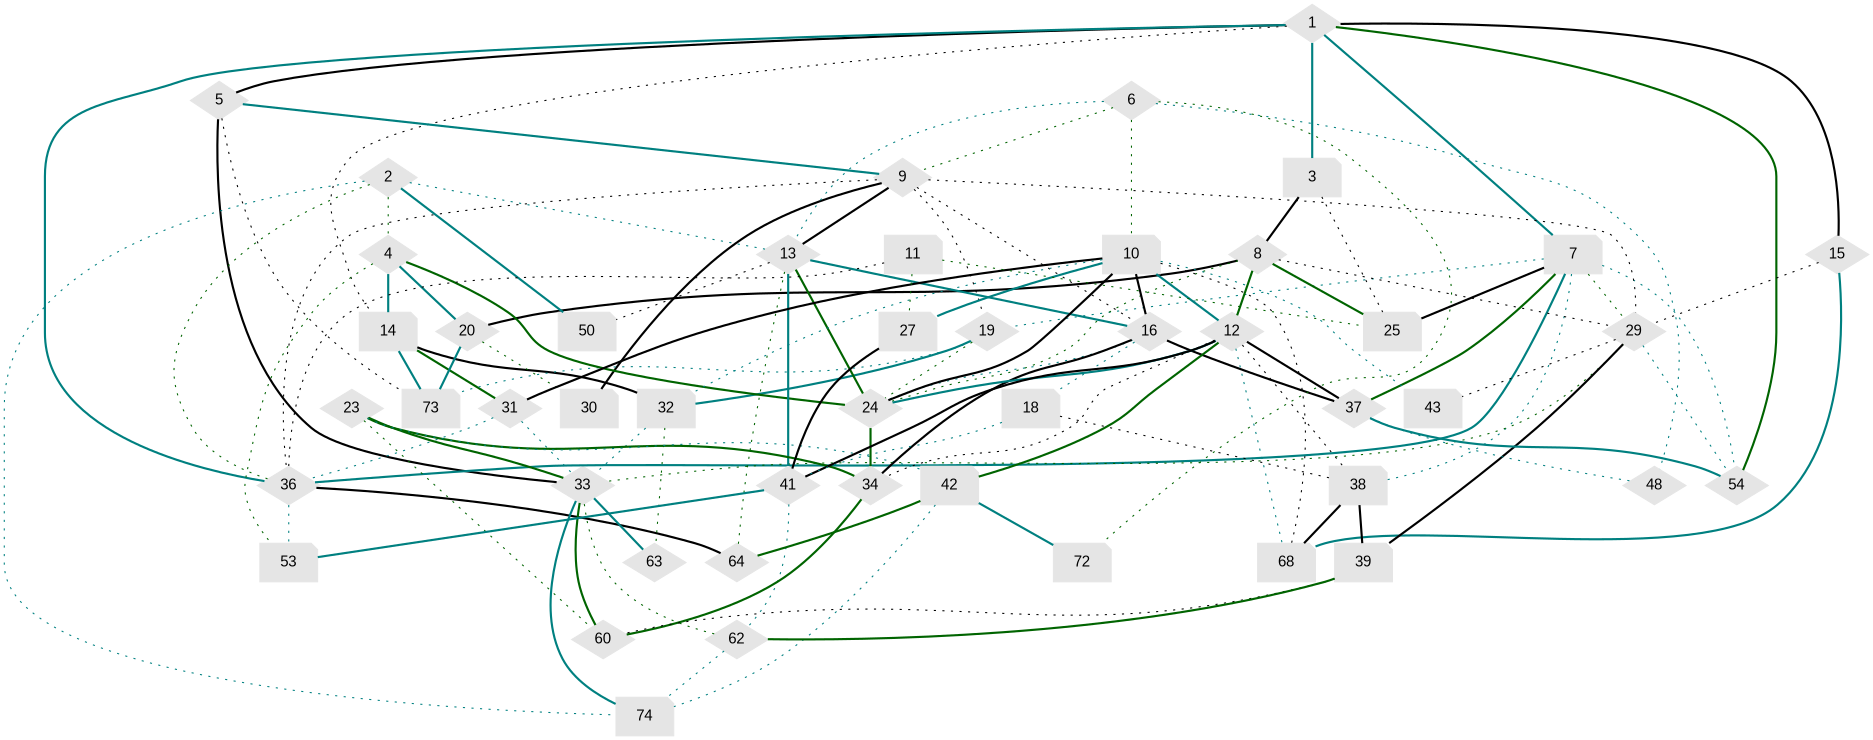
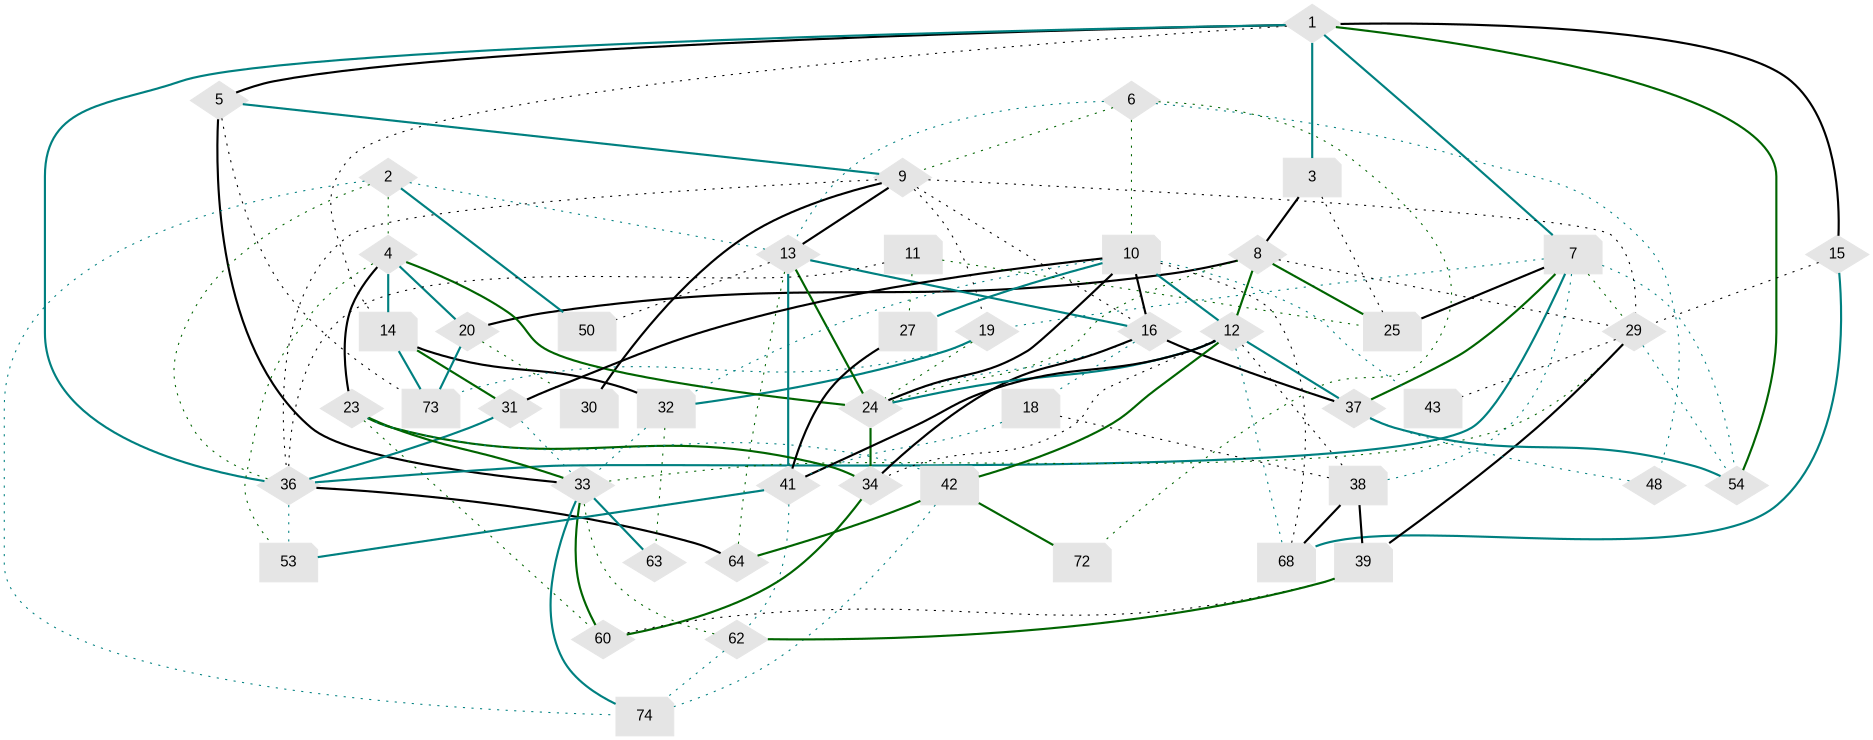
  graph {
    fontname="Liberation Sans"
    node [color=gray90 fontname="Liberation Sans" shape=diamond style=filled]
    edge [color=teal fontname="Liberation Sans" style=bold]
    1 [super="+46"]
    3 [shape=note]
    5
    7 [shape=note super="+26"]
    14 [shape=note super="+17"]
    15
    36 [super="+55"]
    54
    8 [super="+71"]
    25 [shape=note]
    9 [super="+28"]
    33 [super="+59"]
    73 [shape=note]
    19 [super="+35"]
    29 [super="+66"]
    37 [super="+58"]
    38 [shape=note super="+57"]
    31 [super="+45"]
    32 [shape=note super="+52"]
    68 [shape=note]
    53 [shape=note]
    64
    2 [super="+69"]
    4 [super="+21"]
    13 [super="+67"]
    50 [shape=note]
    74 [shape=note]
    20
    23 [super="+70"]
    24 [super="+65"]
    16 [super="+56"]
    41 [super="+47"]
    12 [super="+49"]
    30 [shape=note]
    34
    42 [shape=note super="+44"]
    60 [super="+61"]
    63
    62
    6 [super="+51"]
    10 [shape=note super="+40"]
    48
    72 [shape=note]
    27 [shape=note]
    43 [shape=note]
    39 [shape=note]
    18 [shape=note]
    11 [shape=note super="+22"]
    1 -- 3
    1 -- 5 [color=black]
    1 -- 7
    1 -- 14 [color=black style=dotted]
    1 -- 15 [color=black]
    1 -- 36
    1 -- 54 [color=darkgreen]
    3 -- 8 [color=black]
    3 -- 25 [color=black style=dotted]
    5 -- 9
    5 -- 33 [color=black]
    5 -- 73 [color=black style=dotted]
    7 -- 36
    7 -- 54 [style=dotted]
    7 -- 25 [color=black]
    7 -- 19 [style=dotted]
    7 -- 29 [color=darkgreen style=dotted]
    7 -- 37 [color=darkgreen]
    7 -- 38 [style=dotted weight=2]
    14 -- 73
    14 -- 31 [color=darkgreen]
    14 -- 32 [color=black]
    15 -- 29 [color=black style=dotted]
    15 -- 68
    36 -- 53 [style=dotted]
    36 -- 64 [color=black]
    8 -- 25 [color=darkgreen]
    8 -- 29 [color=black style=dotted]
    8 -- 20 [color=black]
    8 -- 24 [color=darkgreen style=dotted]
    8 -- 12 [color=darkgreen]
    9 -- 36 [color=black style=dotted]
    9 -- 19 [color=black style=dotted]
    9 -- 29 [color=black style=dotted]
    9 -- 13 [color=black]
    9 -- 16 [color=black style=dotted]
    9 -- 30 [color=black]
    33 -- 74
    33 -- 60 [color=darkgreen]
    33 -- 63 [weight=2]
    33 -- 62 [color=darkgreen style=dotted]
    19 -- 73 [style=dotted]
    19 -- 32
    19 -- 24 [color=darkgreen style=dotted]
    29 -- 54 [style=dotted]
    29 -- 33 [color=darkgreen style=dotted]
    29 -- 43 [color=black style=dotted]
    29 -- 39 [color=black]
    37 -- 54
    37 -- 48 [style=dotted]
    38 -- 68 [color=black]
    38 -- 39 [color=black]
-   31 -- 36 [style=dotted]
+   31 -- 36
    31 -- 33 [style=dotted]
    32 -- 33 [style=dotted]
    32 -- 63 [color=darkgreen style=dotted]
    2 -- 36 [color=darkgreen style=dotted]
    2 -- 4 [color=darkgreen style=dotted]
    2 -- 13 [style=dotted]
    2 -- 50
    2 -- 74 [style=dotted]
    4 -- 14 [weight=2]
    4 -- 53 [color=darkgreen style=dotted]
    4 -- 20
+   4 -- 23 [color=black]
    4 -- 24 [color=darkgreen]
    13 -- 64 [color=darkgreen style=dotted]
    13 -- 50 [color=black style=dotted]
    13 -- 24 [color=darkgreen]
    13 -- 16
    13 -- 41
    20 -- 73
    20 -- 30 [color=darkgreen style=dotted]
    23 -- 33 [color=darkgreen]
    23 -- 34 [color=darkgreen]
    23 -- 42 [style=dotted weight=2]
    23 -- 60 [color=darkgreen style=dotted]
    24 -- 34 [color=darkgreen]
    16 -- 37 [color=black]
    16 -- 24 [style=dotted]
    16 -- 34 [color=black]
    16 -- 18 [style=dotted]
    41 -- 53
    41 -- 62 [style=dotted]
-   12 -- 37 [color=black]
+   12 -- 37
    12 -- 38 [color=black style=dotted]
    12 -- 68 [style=dotted]
    12 -- 24
    12 -- 41 [color=black]
    12 -- 34 [color=black style=dotted]
    12 -- 42 [color=darkgreen]
    34 -- 60 [color=darkgreen]
    42 -- 64 [color=darkgreen]
    42 -- 74 [style=dotted]
-   42 -- 72
+   42 -- 72 [color=darkgreen]
    62 -- 74 [style=dotted]
    6 -- 9 [color=darkgreen style=dotted]
    6 -- 13 [style=dotted]
    6 -- 10 [color=darkgreen style=dotted]
    6 -- 48 [style=dotted]
    6 -- 72 [color=darkgreen style=dotted]
    10 -- 31 [color=black]
    10 -- 32 [style=dotted]
    10 -- 68 [color=black style=dotted]
    10 -- 24 [color=black]
    10 -- 16 [color=black]
    10 -- 12
    10 -- 27
    10 -- 43 [style=dotted]
    27 -- 41 [color=black]
    39 -- 60 [color=black style=dotted]
    39 -- 62 [color=darkgreen]
    18 -- 38 [color=black style=dotted]
    18 -- 41 [style=dotted]
    11 -- 36 [color=black style=dotted]
    11 -- 25 [color=darkgreen style=dotted weight=2]
    11 -- 27 [color=darkgreen style=dotted]
  }
